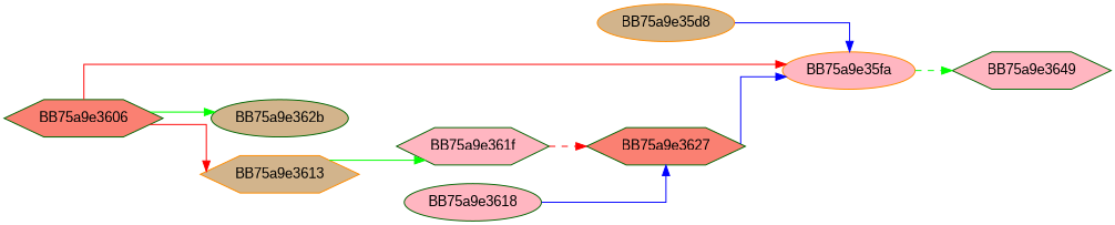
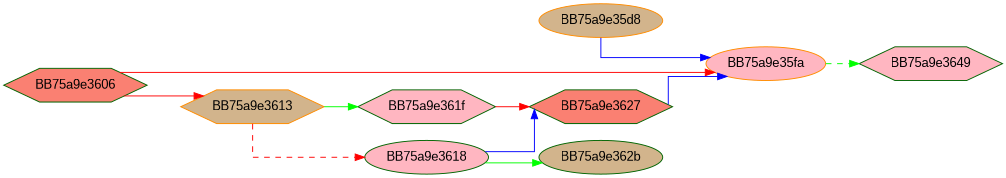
  digraph {
    fontname="Liberation Sans"
    rankdir=LR
    splines=ortho
    node [color=darkgreen fillcolor=lightpink fontname="Liberation Sans" shape=hexagon style=filled]
    edge [color=red fontname="Liberation Sans" style=solid]
    BB75a9e35d8 [color=darkorange fillcolor=tan shape=ellipse]
    BB75a9e35fa [color=darkorange shape=ellipse]
    BB75a9e3649
    BB75a9e3606 [fillcolor=salmon]
    BB75a9e362b [fillcolor=tan shape=ellipse]
    BB75a9e3613 [color=darkorange fillcolor=tan]
    BB75a9e361f
    BB75a9e3618 [shape=ellipse]
    BB75a9e3627 [fillcolor=salmon]
    BB75a9e35d8 -> BB75a9e35fa [color=blue]
    BB75a9e35fa -> BB75a9e3649 [color=green style=dashed]
    BB75a9e3606 -> BB75a9e35fa
-   BB75a9e3606 -> BB75a9e362b [color=green]
+   BB75a9e3618 -> BB75a9e362b [color=green]
    BB75a9e3606 -> BB75a9e3613
    BB75a9e3613 -> BB75a9e361f [color=green]
-   BB75a9e361f -> BB75a9e3627 [style=dashed]
+   BB75a9e3613 -> BB75a9e3618 [style=dashed]
+   BB75a9e361f -> BB75a9e3627
    BB75a9e3618 -> BB75a9e3627 [color=blue]
    BB75a9e3627 -> BB75a9e35fa [color=blue]
  }
